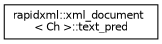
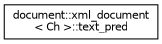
  digraph {
    rankdir=LR
-   n1 [color=black fillcolor=white fontname=Helvetica fontsize=10 height=0.2 label="rapidxml::xml_document\l\< Ch \>::text_pred" shape=record style=filled width=0.4]
+   n1 [color=black fillcolor=white fontname=Helvetica fontsize=10 height=0.2 label="document::xml_document\l\< Ch \>::text_pred" shape=record style=filled width=0.4]
  }
